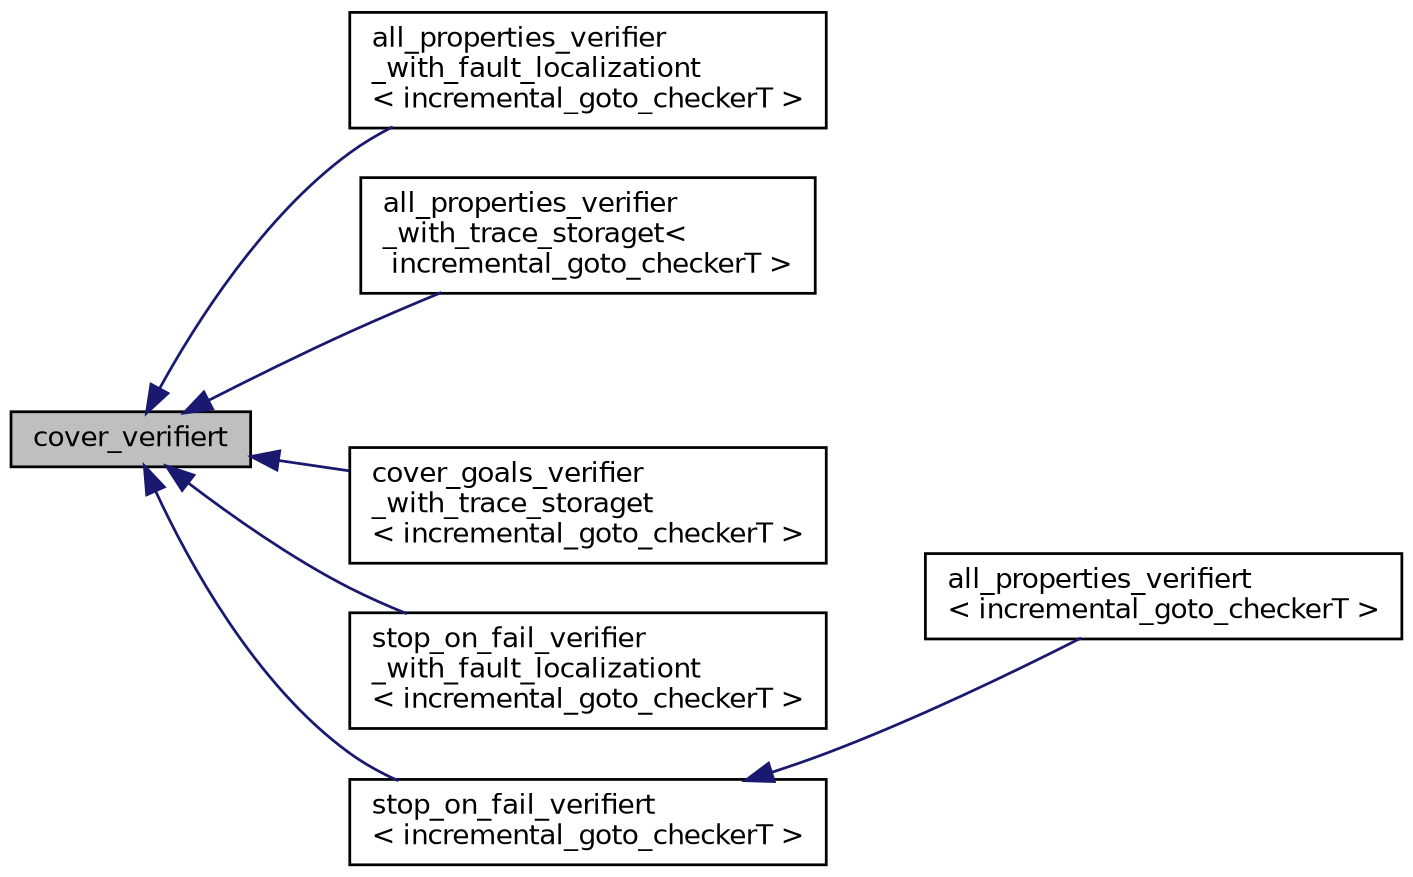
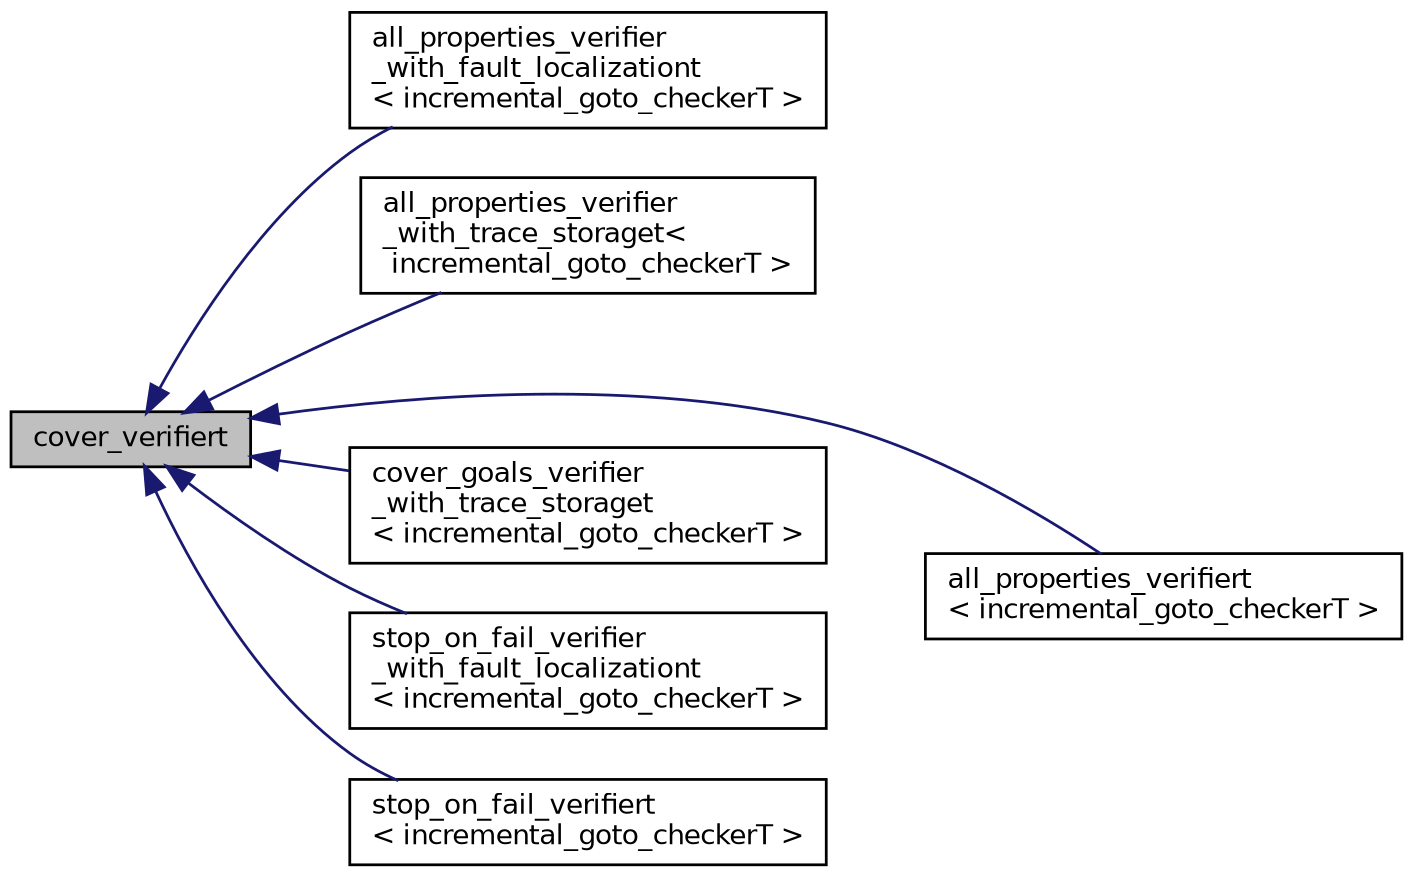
  digraph {
    rankdir=LR
    node [color=black fontname=Helvetica fontsize=10 shape=record]
    edge [color=midnightblue dir=back fontname=Helvetica fontsize=10 labelfontname=Helvetica labelfontsize=10 style=solid]
    n1 [fillcolor=grey75 fontcolor=black height=0.2 label=cover_verifiert style=filled width=0.4]
    n2 [height=0.2 label="all_properties_verifier\l_with_fault_localizationt\l\< incremental_goto_checkerT \>" width=0.4]
    n3 [height=0.2 label="all_properties_verifier\l_with_trace_storaget\<\l incremental_goto_checkerT \>" width=0.4]
    n4 [height=0.2 label="all_properties_verifiert\l\< incremental_goto_checkerT \>" width=0.4]
    n5 [height=0.2 label="cover_goals_verifier\l_with_trace_storaget\l\< incremental_goto_checkerT \>" width=0.4]
    n6 [height=0.2 label="stop_on_fail_verifier\l_with_fault_localizationt\l\< incremental_goto_checkerT \>" width=0.4]
    n7 [height=0.2 label="stop_on_fail_verifiert\l\< incremental_goto_checkerT \>" width=0.4]
    n1 -> n2
    n1 -> n3
-   n7 -> n4
+   n1 -> n4
    n1 -> n5
    n1 -> n6
    n1 -> n7
  }
